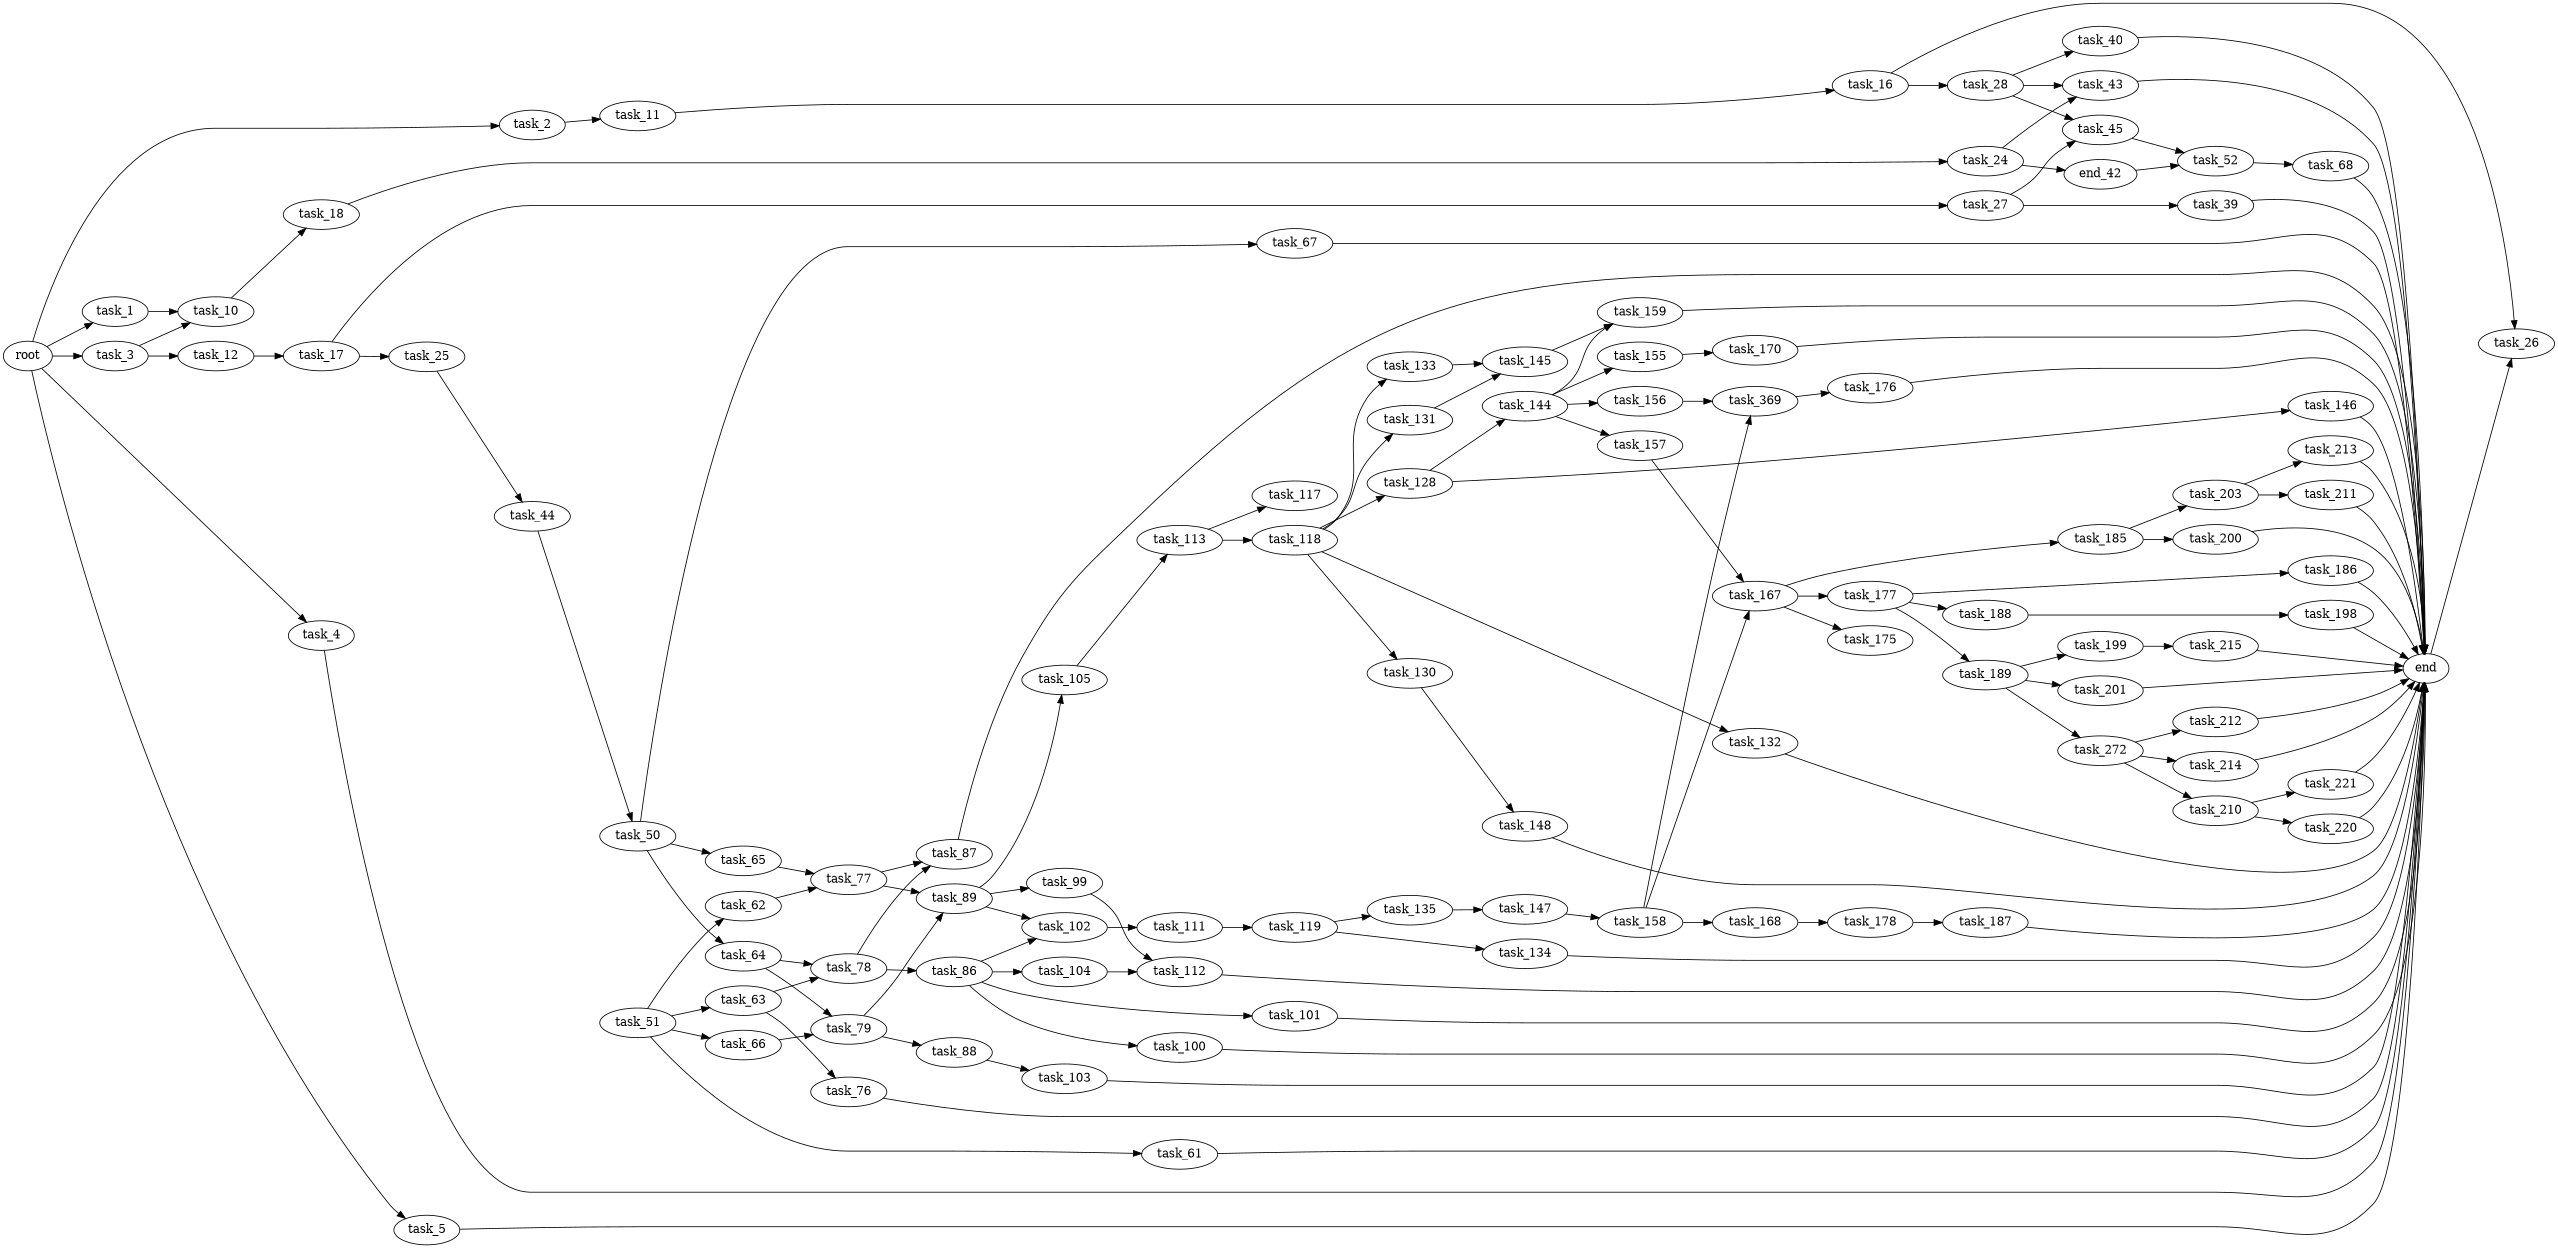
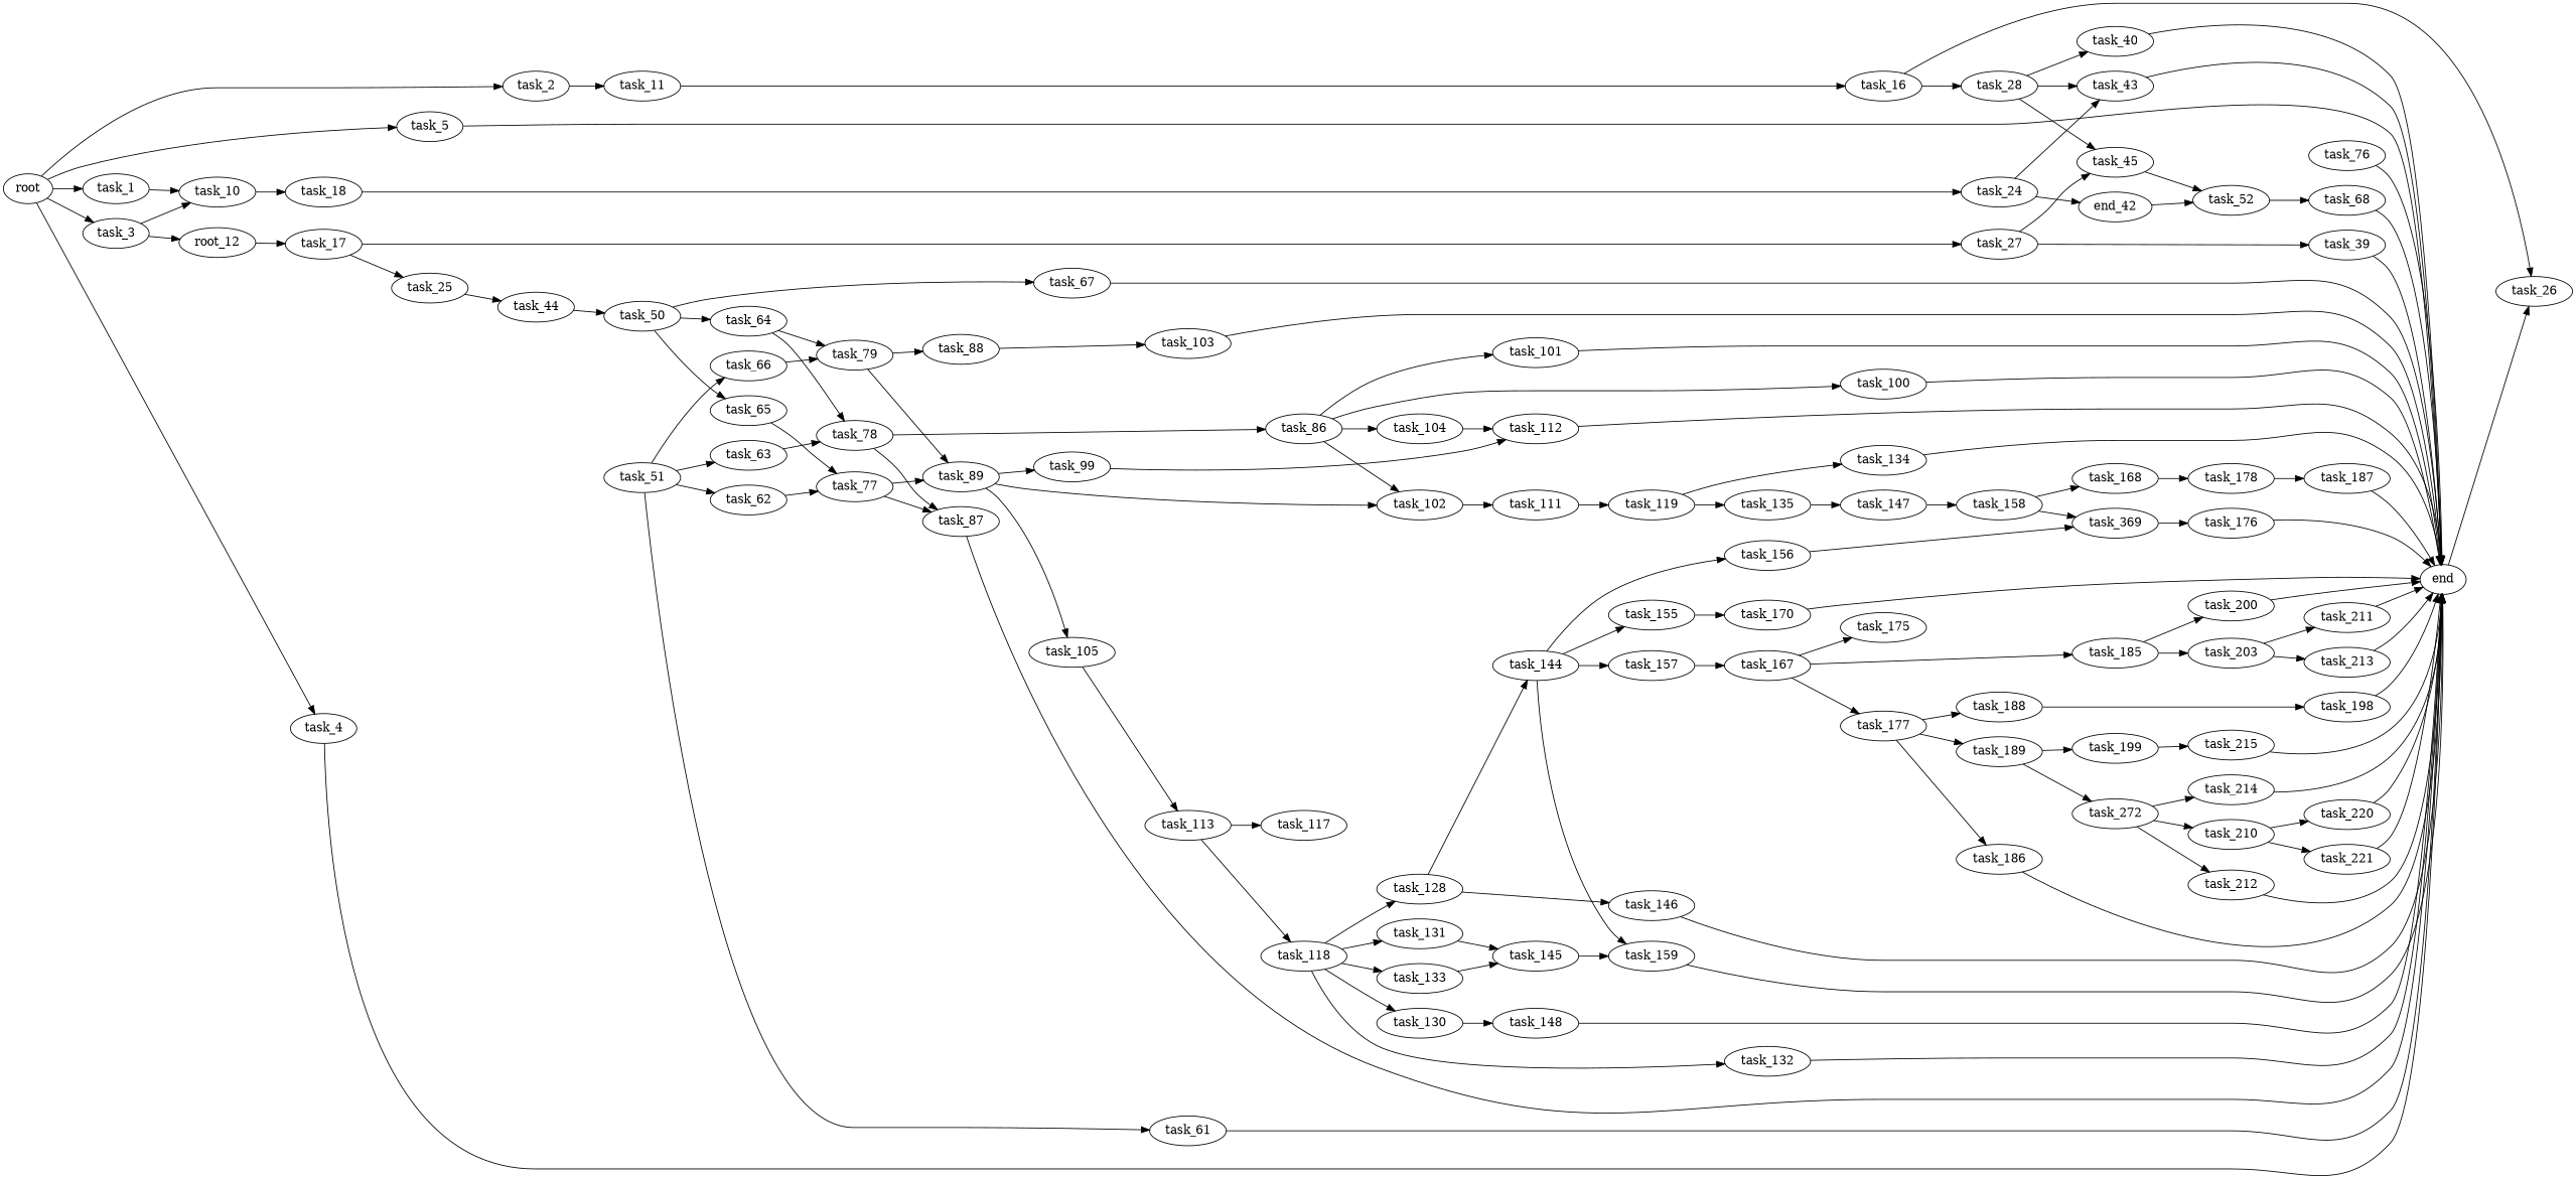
  digraph {
    rankdir=LR
    root
    task_1
    task_2
    task_3
    task_4
    task_5
    task_10
    task_11
-   task_12
+   task_12 [label=root_12]
    end
    task_18
    task_16
    task_17
    task_26
    task_24
    task_28
    task_25
    task_27
    task_43
    task_45
    task_40
    task_44
    task_39
    n24 [label=end_42]
    task_52
    task_50
    task_51
    task_61
    task_62
    task_63
    task_66
    task_68
    task_64
    task_65
    task_67
    task_78
    task_79
    task_77
    task_76
    task_87
    task_89
    task_86
    task_88
    task_102
    task_99
    task_105
    task_100
    task_101
    task_104
    task_103
    task_111
    task_112
    task_113
    task_119
    task_117
    task_118
    task_134
    task_135
    task_128
    task_130
    task_131
    task_132
    task_133
    task_144
    task_146
    task_148
    task_145
    task_147
    task_155
    task_156
    task_157
    task_159
    task_158
    task_170
    n75 [label=task_369]
    task_167
    task_168
    task_176
    task_175
    task_177
    task_185
    task_178
    task_186
    task_188
    task_189
    task_187
    task_200
    task_203
    task_198
    task_199
-   task_201
    n92 [label=task_272]
    task_211
    task_213
    task_215
    task_210
    task_212
    task_214
    task_220
    task_221
    root -> task_1
    root -> task_2
    root -> task_3
    root -> task_4
    root -> task_5
    task_1 -> task_10
    task_2 -> task_11
    task_3 -> task_10
    task_3 -> task_12
    task_4 -> end
    task_5 -> end
    task_10 -> task_18
    task_11 -> task_16
    task_12 -> task_17
    end -> task_26
    task_18 -> task_24
    task_16 -> task_26
    task_16 -> task_28
    task_17 -> task_25
    task_17 -> task_27
    task_24 -> task_43
    task_24 -> n24
    task_28 -> task_43
    task_28 -> task_45
    task_28 -> task_40
    task_25 -> task_44
    task_27 -> task_45
    task_27 -> task_39
    task_43 -> end
    task_45 -> task_52
    task_40 -> end
    task_44 -> task_50
    task_39 -> end
    n24 -> task_52
    task_52 -> task_68
    task_50 -> task_64
    task_50 -> task_65
    task_50 -> task_67
    task_51 -> task_61
    task_51 -> task_62
    task_51 -> task_63
    task_51 -> task_66
    task_61 -> end
    task_62 -> task_77
    task_63 -> task_78
-   task_63 -> task_76
    task_66 -> task_79
    task_68 -> end
    task_64 -> task_78
    task_64 -> task_79
    task_65 -> task_77
    task_67 -> end
    task_78 -> task_87
    task_78 -> task_86
    task_79 -> task_89
    task_79 -> task_88
    task_77 -> task_87
    task_77 -> task_89
    task_76 -> end
    task_87 -> end
    task_89 -> task_102
    task_89 -> task_99
    task_89 -> task_105
    task_86 -> task_102
    task_86 -> task_100
    task_86 -> task_101
    task_86 -> task_104
    task_88 -> task_103
    task_102 -> task_111
    task_99 -> task_112
    task_105 -> task_113
    task_100 -> end
    task_101 -> end
    task_104 -> task_112
    task_103 -> end
    task_111 -> task_119
    task_112 -> end
    task_113 -> task_117
    task_113 -> task_118
    task_119 -> task_134
    task_119 -> task_135
    task_118 -> task_128
    task_118 -> task_130
    task_118 -> task_131
    task_118 -> task_132
    task_118 -> task_133
    task_134 -> end
    task_135 -> task_147
    task_128 -> task_144
    task_128 -> task_146
    task_130 -> task_148
    task_131 -> task_145
    task_132 -> end
    task_133 -> task_145
    task_144 -> task_155
    task_144 -> task_156
    task_144 -> task_157
    task_144 -> task_159
    task_146 -> end
    task_148 -> end
    task_145 -> task_159
    task_147 -> task_158
    task_155 -> task_170
    task_156 -> n75
    task_157 -> task_167
    task_159 -> end
    task_158 -> n75
-   task_158 -> task_167
    task_158 -> task_168
    task_170 -> end
    n75 -> task_176
    task_167 -> task_175
    task_167 -> task_177
    task_167 -> task_185
    task_168 -> task_178
    task_176 -> end
    task_177 -> task_186
    task_177 -> task_188
    task_177 -> task_189
    task_185 -> task_200
    task_185 -> task_203
    task_178 -> task_187
    task_186 -> end
    task_188 -> task_198
    task_189 -> task_199
-   task_189 -> task_201
    task_189 -> n92
    task_187 -> end
    task_200 -> end
    task_203 -> task_211
    task_203 -> task_213
    task_198 -> end
    task_199 -> task_215
-   task_201 -> end
    n92 -> task_210
    n92 -> task_212
    n92 -> task_214
    task_211 -> end
    task_213 -> end
    task_215 -> end
    task_210 -> task_220
    task_210 -> task_221
    task_212 -> end
    task_214 -> end
    task_220 -> end
    task_221 -> end
  }
